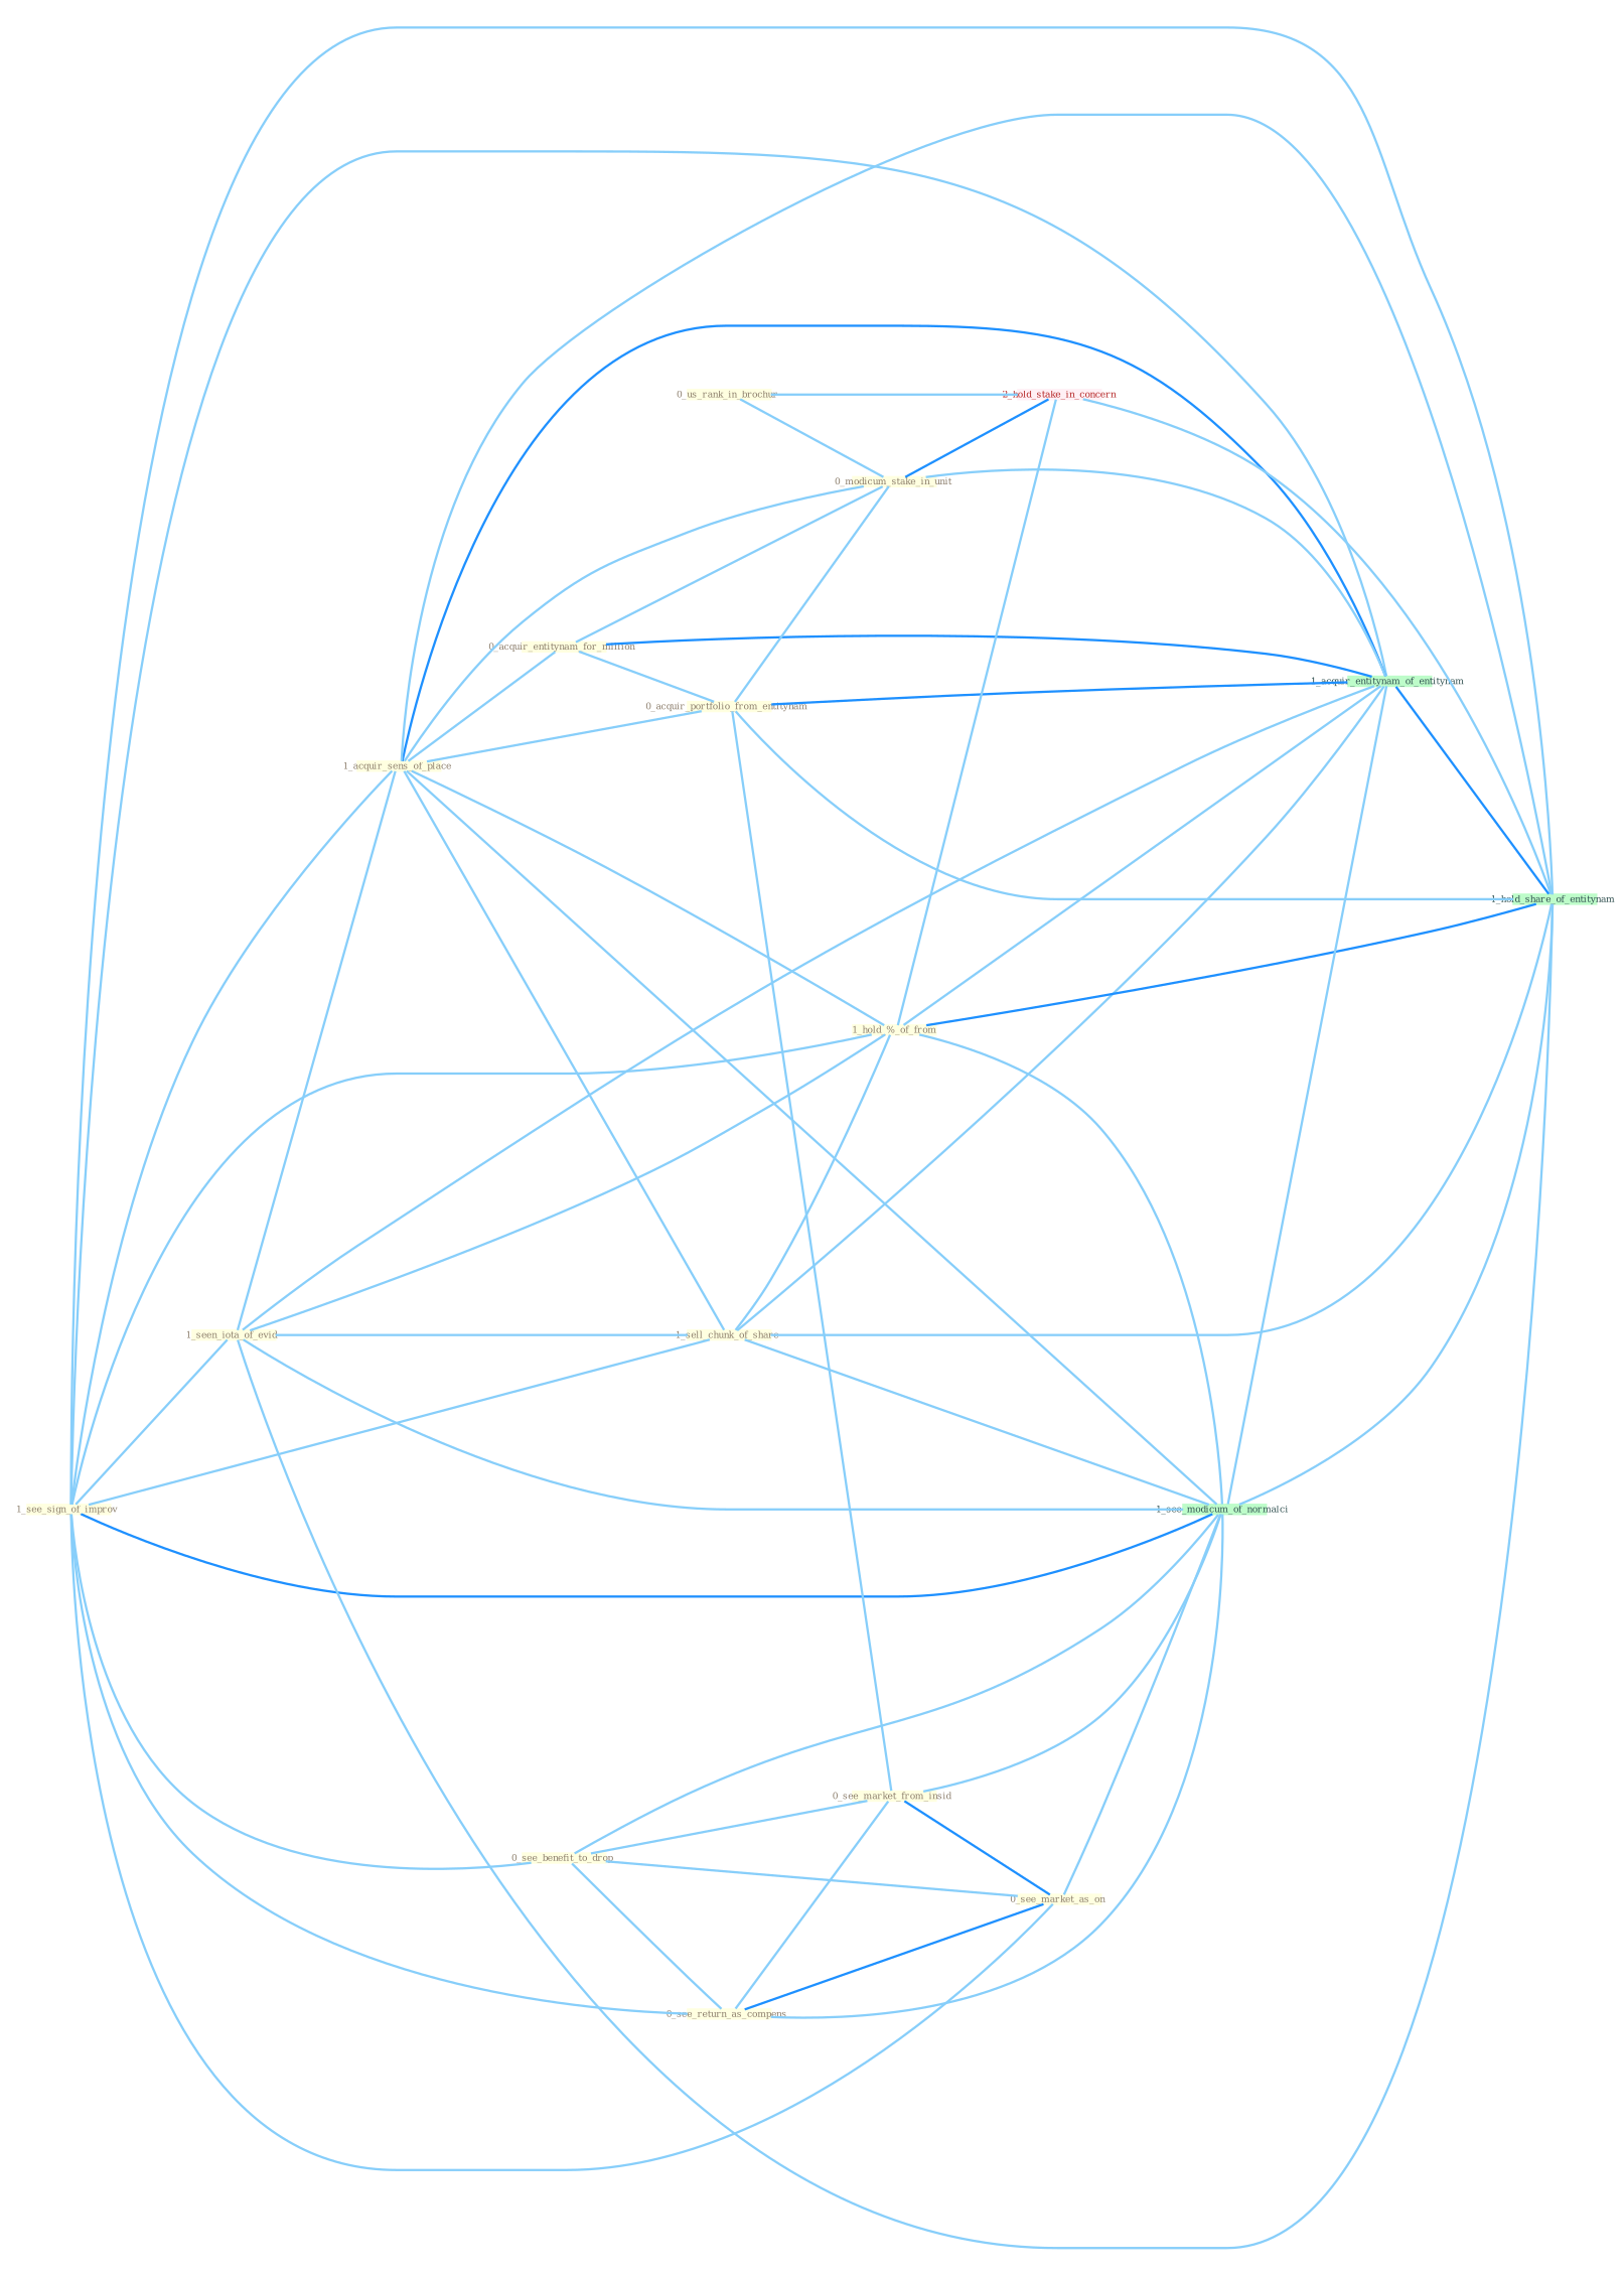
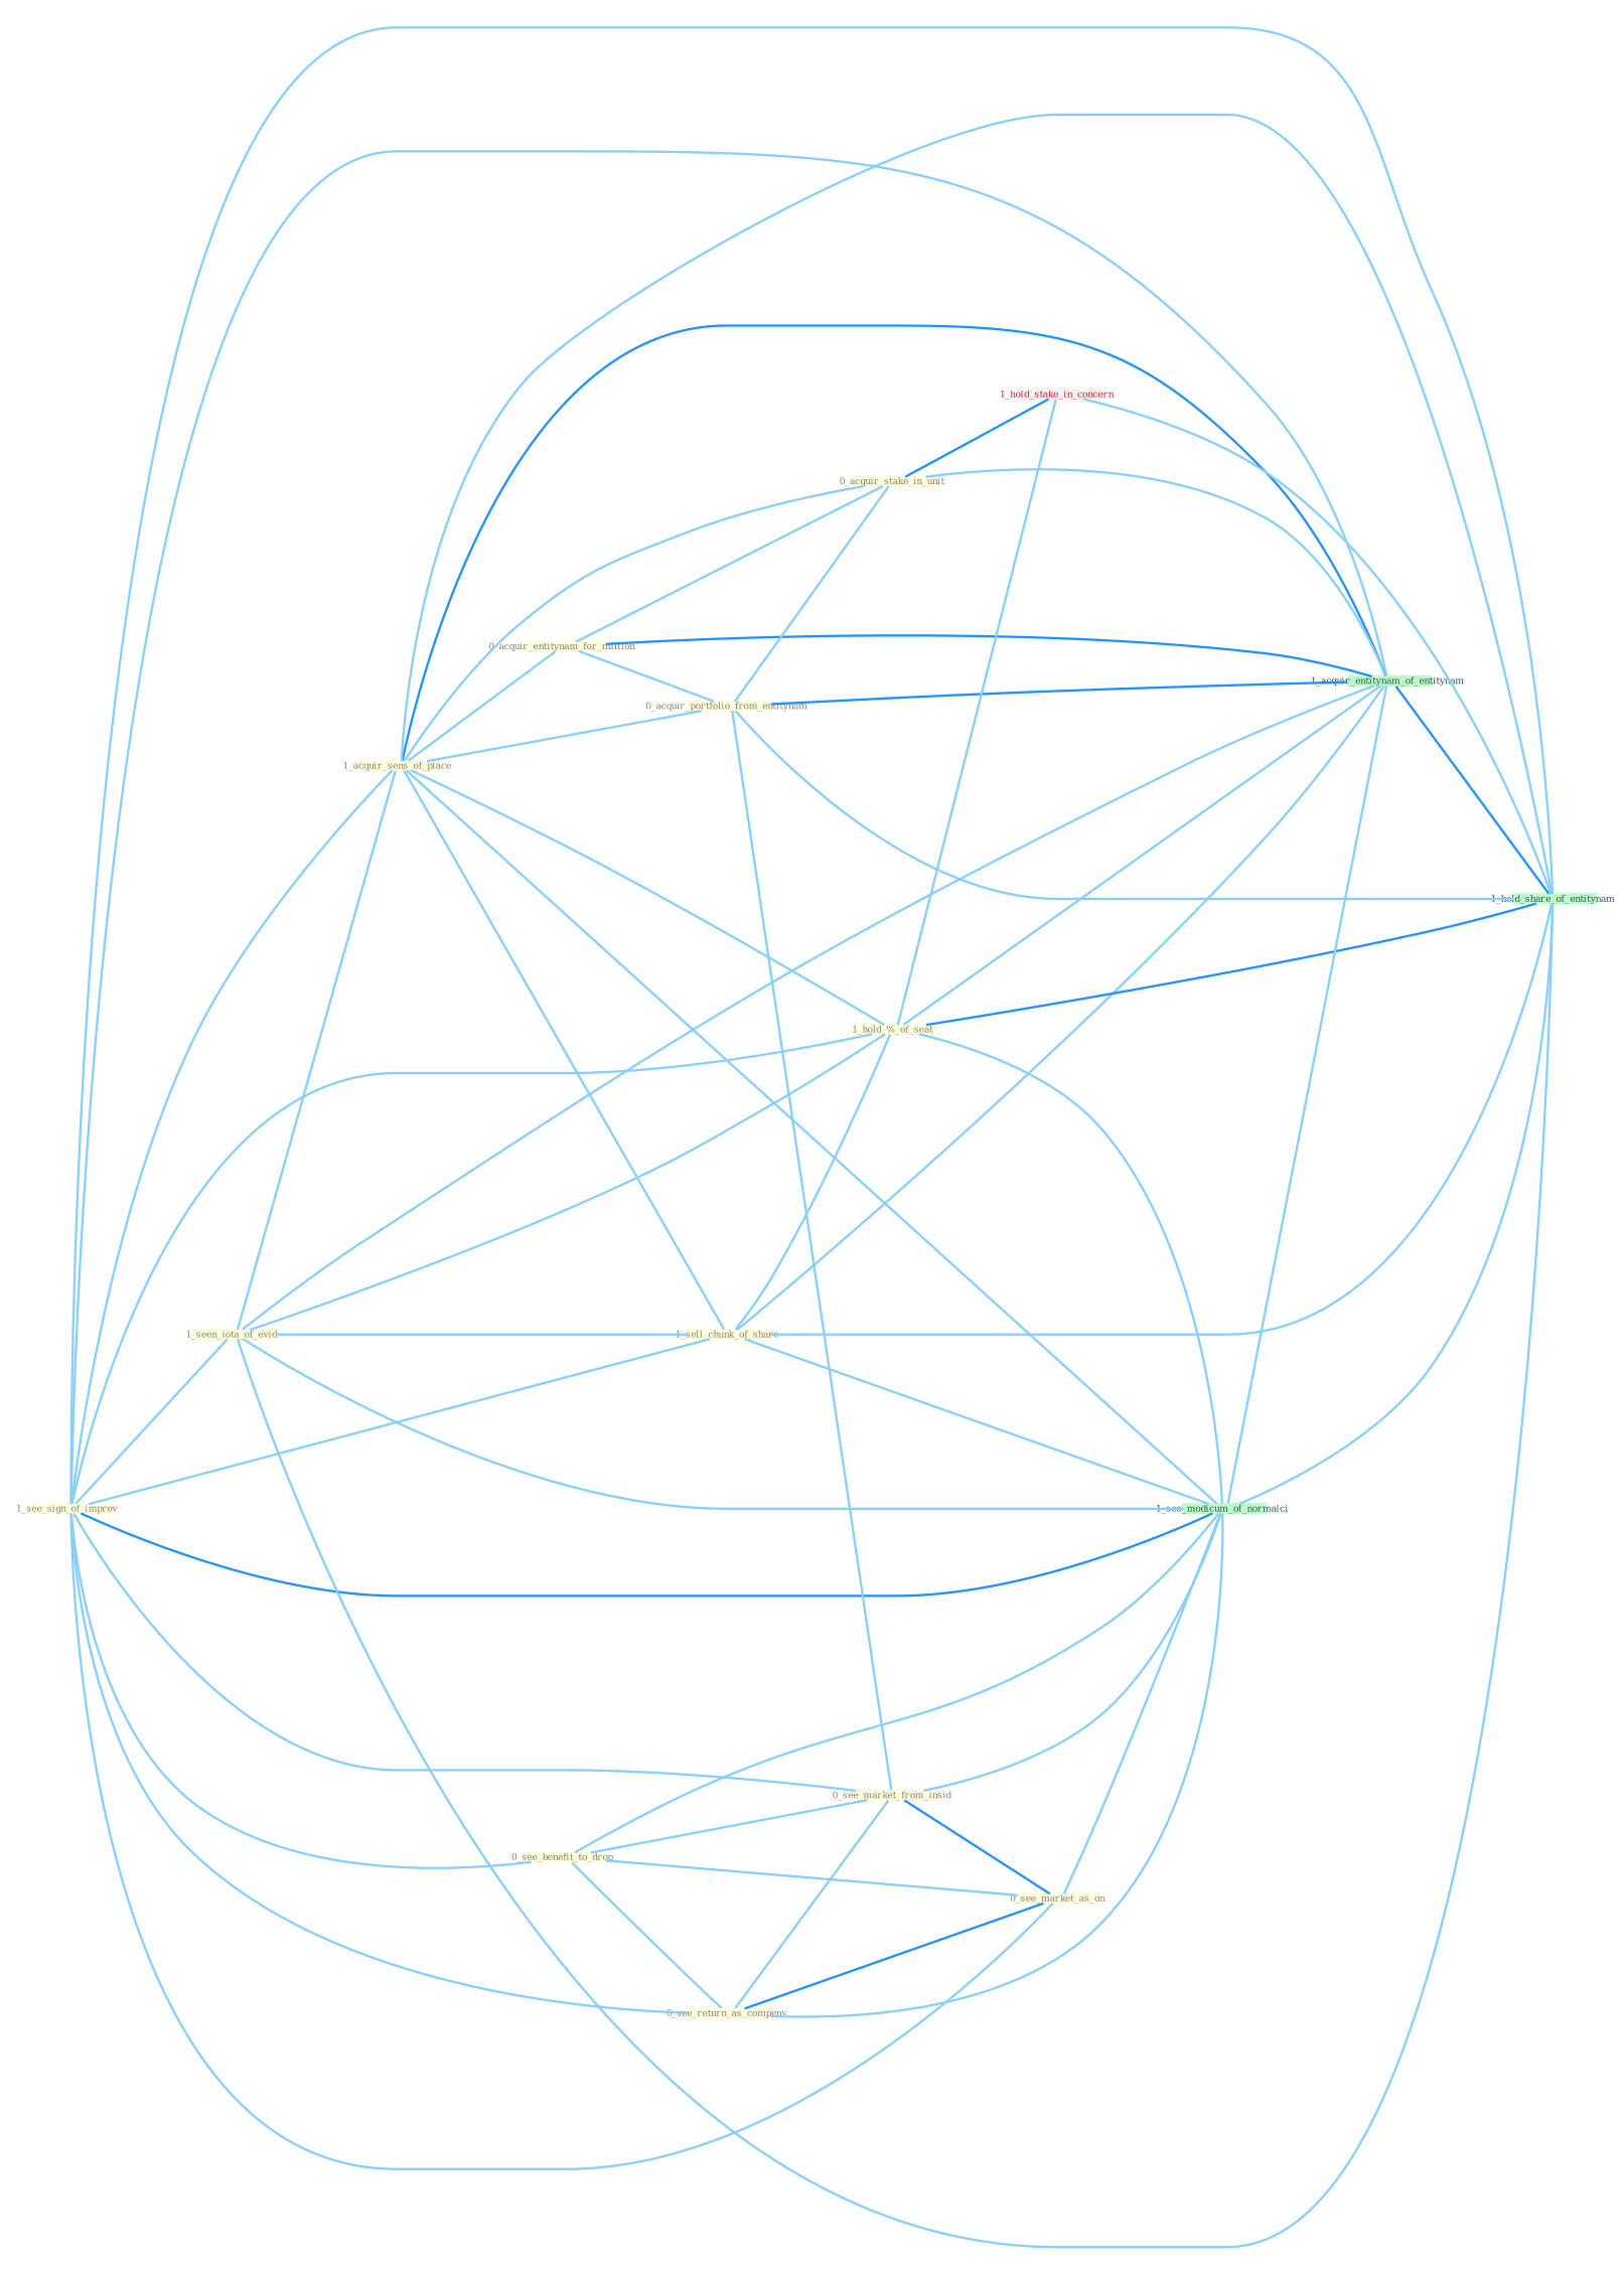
  graph {
    rankdir=LR
    node [color="#ffffe0" fixedsize=true fontcolor="#8b7d6b" fontsize=4 shape=polygon style=filled]
    edge [color="#87cefa" w=1]
    "1_see_sign_of_improv " [height=.06 width=.5]
    "1_seen_iota_of_evid " [height=.06 width=.5]
    "1_acquir_sens_of_place " [height=.06 width=.5]
    "0_see_benefit_to_drop " [height=.06 width=.5]
    "1_sell_chunk_of_share " [height=.06 width=.5]
    "0_acquir_entitynam_for_million " [height=.06 width=.5]
    "0_acquir_portfolio_from_entitynam " [height=.06 width=.5]
    "0_see_return_as_compens " [height=.06 width=.5]
    "0_see_market_from_insid " [height=.06 width=.5]
-   "0_us_rank_in_brochur " [height=.06 width=.5]
-   "1_hold_%_of_seat " [height=.06 width=.5 label="1_hold_%_of_from"]
+   "1_hold_%_of_seat " [height=.06 width=.5]
    "0_see_market_as_on " [height=.06 width=.5]
-   "0_acquir_stake_in_unit " [height=.06 width=.5 label="0_modicum_stake_in_unit"]
-   "1_hold_stake_in_concern " [color="#fff0f5" fontcolor="#b22222" height=.06 width=.5 label="2_hold_stake_in_concern"]
+   "0_acquir_stake_in_unit " [height=.06 width=.5]
+   "1_hold_stake_in_concern " [color="#fff0f5" fontcolor="#b22222" height=.06 width=.5]
    "1_see_modicum_of_normalci " [color="#BDFCC9" fontcolor="#2f4f4f" height=.06 width=.5]
    "1_acquir_entitynam_of_entitynam " [color="#BDFCC9" fontcolor="#2f4f4f" height=.06 width=.5]
    "1_hold_share_of_entitynam " [color="#BDFCC9" fontcolor="#2f4f4f" height=.06 width=.5]
    subgraph sub_1 {
      "1_see_sign_of_improv "
      "1_seen_iota_of_evid "
      "1_acquir_sens_of_place "
      "0_see_benefit_to_drop "
      "1_sell_chunk_of_share "
      "0_acquir_entitynam_for_million "
      "0_acquir_portfolio_from_entitynam "
      "0_see_return_as_compens "
      "0_see_market_from_insid "
-     "0_us_rank_in_brochur "
      "1_hold_%_of_seat "
      "0_see_market_as_on "
      "0_acquir_stake_in_unit "
    }
    subgraph sub_2 {
      "1_hold_stake_in_concern "
    }
    "1_see_sign_of_improv " -- "1_seen_iota_of_evid "
    "1_see_sign_of_improv " -- "1_acquir_sens_of_place "
    "1_see_sign_of_improv " -- "0_see_benefit_to_drop "
    "1_see_sign_of_improv " -- "1_sell_chunk_of_share "
    "1_see_sign_of_improv " -- "0_see_return_as_compens "
+   "1_see_sign_of_improv " -- "0_see_market_from_insid "
    "1_see_sign_of_improv " -- "1_hold_%_of_seat "
    "1_see_sign_of_improv " -- "0_see_market_as_on "
    "1_see_sign_of_improv " -- "1_see_modicum_of_normalci " [color="#1e90ff" w=2]
    "1_see_sign_of_improv " -- "1_acquir_entitynam_of_entitynam "
    "1_see_sign_of_improv " -- "1_hold_share_of_entitynam "
    "1_seen_iota_of_evid " -- "1_acquir_sens_of_place "
    "1_seen_iota_of_evid " -- "1_sell_chunk_of_share "
    "1_seen_iota_of_evid " -- "1_hold_%_of_seat "
    "1_seen_iota_of_evid " -- "1_see_modicum_of_normalci "
    "1_seen_iota_of_evid " -- "1_acquir_entitynam_of_entitynam "
    "1_seen_iota_of_evid " -- "1_hold_share_of_entitynam "
    "1_acquir_sens_of_place " -- "1_sell_chunk_of_share "
    "1_acquir_sens_of_place " -- "0_acquir_entitynam_for_million "
    "1_acquir_sens_of_place " -- "0_acquir_portfolio_from_entitynam "
    "1_acquir_sens_of_place " -- "1_hold_%_of_seat "
    "1_acquir_sens_of_place " -- "0_acquir_stake_in_unit "
    "1_acquir_sens_of_place " -- "1_see_modicum_of_normalci "
    "1_acquir_sens_of_place " -- "1_acquir_entitynam_of_entitynam " [color="#1e90ff" w=2]
    "1_acquir_sens_of_place " -- "1_hold_share_of_entitynam "
    "0_see_benefit_to_drop " -- "0_see_return_as_compens "
    "0_see_benefit_to_drop " -- "0_see_market_from_insid "
    "0_see_benefit_to_drop " -- "0_see_market_as_on "
    "0_see_benefit_to_drop " -- "1_see_modicum_of_normalci "
    "1_sell_chunk_of_share " -- "1_hold_%_of_seat "
    "1_sell_chunk_of_share " -- "1_see_modicum_of_normalci "
    "1_sell_chunk_of_share " -- "1_acquir_entitynam_of_entitynam "
    "1_sell_chunk_of_share " -- "1_hold_share_of_entitynam "
    "0_acquir_entitynam_for_million " -- "0_acquir_portfolio_from_entitynam "
    "0_acquir_entitynam_for_million " -- "0_acquir_stake_in_unit "
    "0_acquir_entitynam_for_million " -- "1_acquir_entitynam_of_entitynam " [color="#1e90ff" w=2]
    "0_acquir_portfolio_from_entitynam " -- "0_see_market_from_insid "
    "0_acquir_portfolio_from_entitynam " -- "0_acquir_stake_in_unit "
    "0_acquir_portfolio_from_entitynam " -- "1_acquir_entitynam_of_entitynam " [color="#1e90ff" w=2]
    "0_acquir_portfolio_from_entitynam " -- "1_hold_share_of_entitynam "
    "0_see_return_as_compens " -- "0_see_market_from_insid "
    "0_see_return_as_compens " -- "0_see_market_as_on " [color="#1e90ff" w=2]
    "0_see_return_as_compens " -- "1_see_modicum_of_normalci "
    "0_see_market_from_insid " -- "0_see_market_as_on " [color="#1e90ff" w=2]
    "0_see_market_from_insid " -- "1_see_modicum_of_normalci "
-   "0_us_rank_in_brochur " -- "0_acquir_stake_in_unit "
-   "0_us_rank_in_brochur " -- "1_hold_stake_in_concern "
    "1_hold_%_of_seat " -- "1_hold_stake_in_concern "
    "1_hold_%_of_seat " -- "1_see_modicum_of_normalci "
    "1_hold_%_of_seat " -- "1_acquir_entitynam_of_entitynam "
    "1_hold_%_of_seat " -- "1_hold_share_of_entitynam " [color="#1e90ff" w=2]
    "0_see_market_as_on " -- "1_see_modicum_of_normalci "
    "0_acquir_stake_in_unit " -- "1_hold_stake_in_concern " [color="#1e90ff" w=2]
    "0_acquir_stake_in_unit " -- "1_acquir_entitynam_of_entitynam "
    "1_hold_stake_in_concern " -- "1_hold_share_of_entitynam "
    "1_see_modicum_of_normalci " -- "1_acquir_entitynam_of_entitynam "
    "1_see_modicum_of_normalci " -- "1_hold_share_of_entitynam "
    "1_acquir_entitynam_of_entitynam " -- "1_hold_share_of_entitynam " [color="#1e90ff" w=2]
  }
